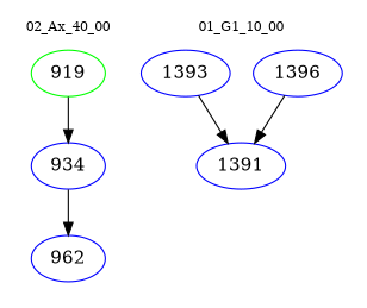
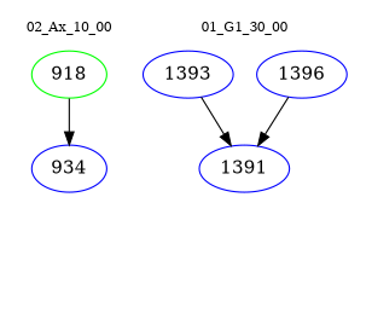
  digraph {
    fontname="DejaVu Serif"
    node [color=blue fontname="DejaVu Serif"]
    edge [color=black fontname="DejaVu Serif"]
-   n1 [color=green label=919]
+   n1 [color=green label=918]
    n2 [label=934]
-   n3 [label=962]
    n4 [label=1396]
    n5 [label=1391]
    n6 [label=1393]
    subgraph cluster_1 {
      color=white
      fontsize=10
-     label="02_Ax_40_00"
+     label="02_Ax_10_00"
      n1
      n2
-     n3
    }
    subgraph cluster_2 {
      color=white
      fontsize=10
-     label="01_G1_10_00"
+     label="01_G1_30_00"
      n4
      n5
      n6
    }
    n1 -> n2
-   n2 -> n3
    n4 -> n5
    n6 -> n5
  }
